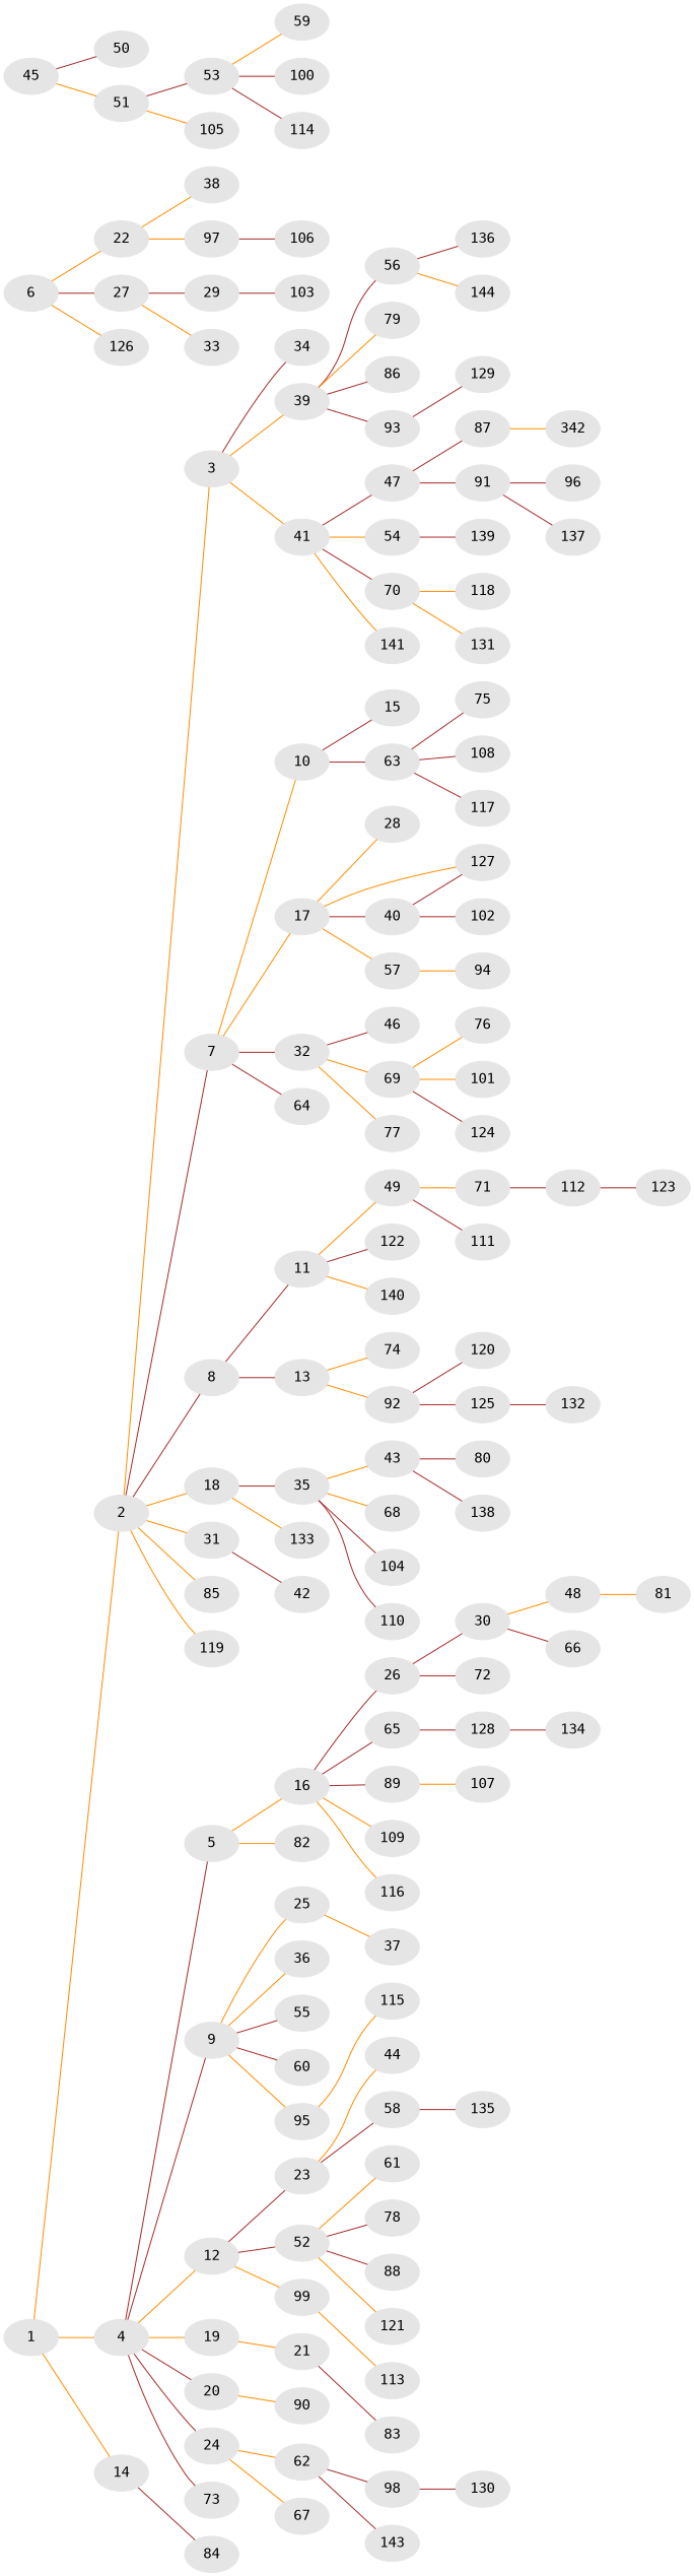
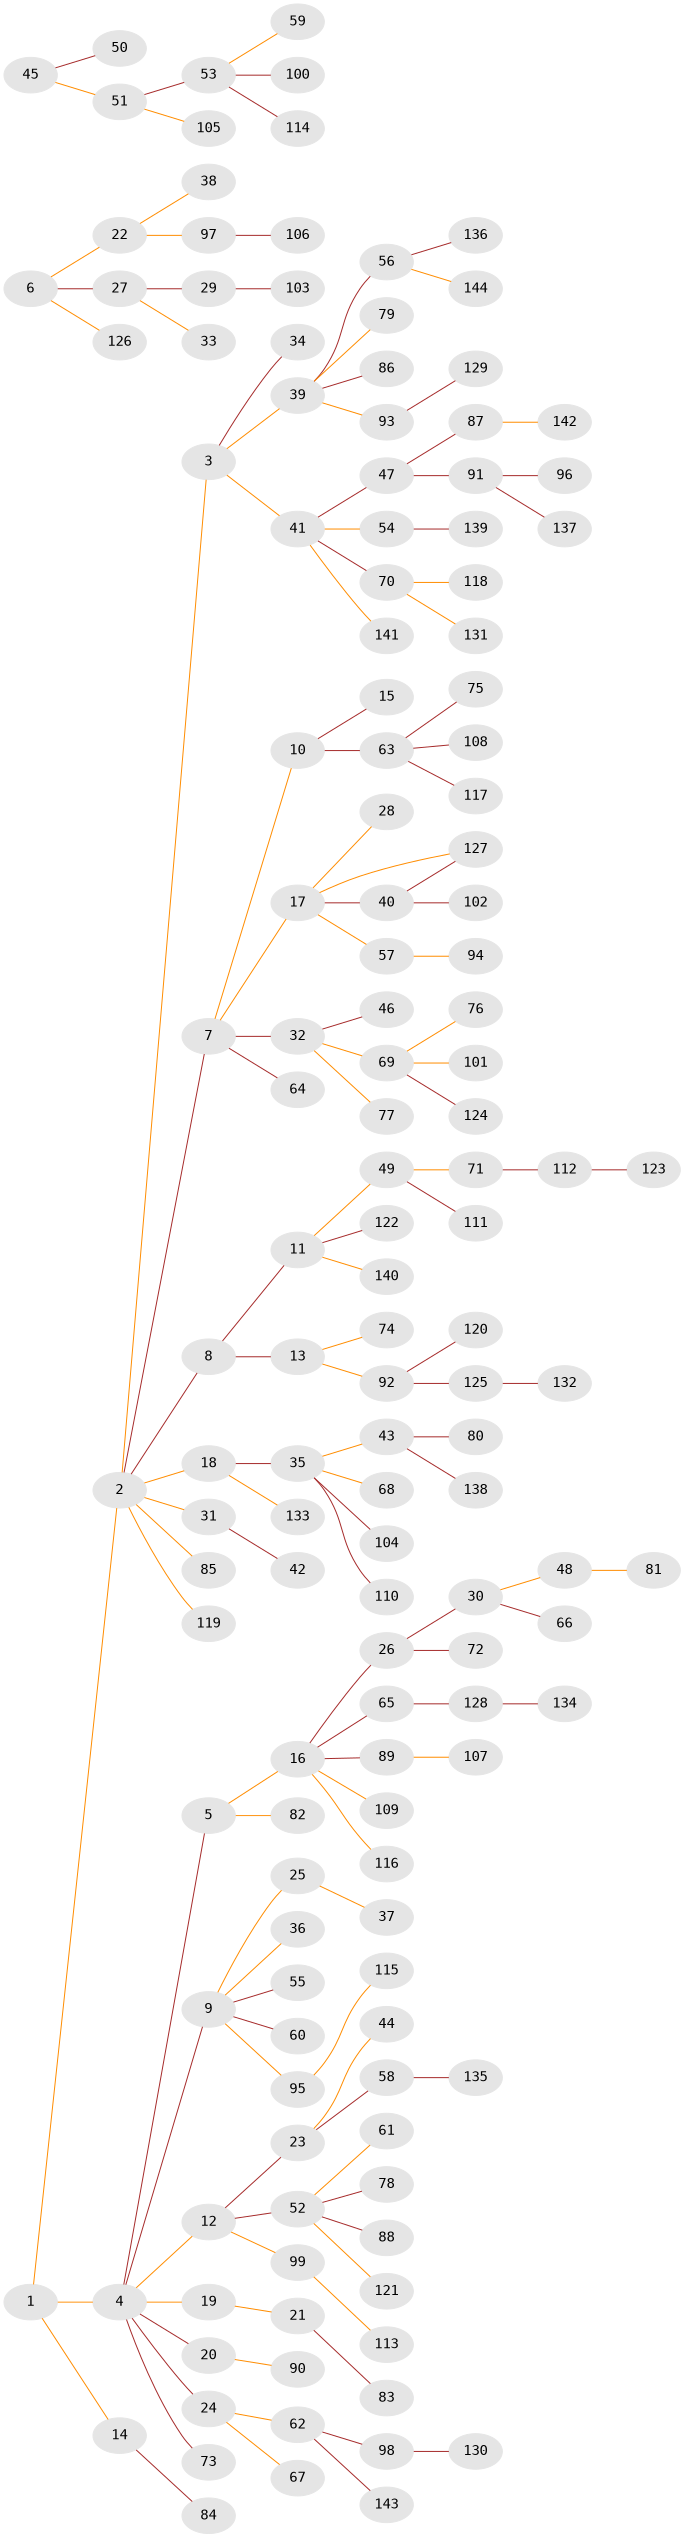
  graph {
    fontname="DejaVu Sans Mono"
    rankdir=LR
    node [color=gray90 fontname="DejaVu Sans Mono" style=filled]
    edge [color=brown fontname="DejaVu Sans Mono"]
    1
    2
    4
    14
    3
    7
    8
    18
    31
    85
    119
    5
    9
    12
    19
    20
    24
    73
    84
    34
    39
    41
    6
    22
    27
    126
    10
    17
    32
    64
    11
    13
    35
    133
    42
    56
    79
    86
    93
    47
    54
    70
    141
    16
    82
    25
    36
    55
    60
    95
    23
    52
    99
    21
    90
    62
    67
    26
    65
    89
    109
    116
    38
    97
    29
    33
    15
    63
    28
    40
    57
    127
    46
    69
    77
    49
    122
    140
    74
    92
    37
    115
    75
    108
    117
    71
    111
    44
    58
    61
    78
    88
    121
    113
    120
    125
    30
    72
    128
    107
    102
    45
    50
    51
    94
    43
    68
    104
    110
    83
    106
    135
    98
    143
    48
    66
    103
    81
    76
    101
    124
    80
    138
    136
    144
    129
    87
    91
    139
    118
    131
    53
    105
-   142 [label=342]
+   142
    96
    137
    112
    59
    100
    114
    130
    134
    123
    132
    1 -- 2 [color=darkorange]
    1 -- 4 [color=darkorange]
    1 -- 14 [color=darkorange]
    2 -- 3 [color=darkorange]
    2 -- 7
    2 -- 8
    2 -- 18 [color=darkorange]
    2 -- 31 [color=darkorange]
    2 -- 85 [color=darkorange]
    2 -- 119 [color=darkorange]
    4 -- 5
    4 -- 9
    4 -- 12 [color=darkorange]
    4 -- 19 [color=darkorange]
    4 -- 20
    4 -- 24
    4 -- 73
    14 -- 84
    3 -- 34
    3 -- 39 [color=darkorange]
    3 -- 41 [color=darkorange]
    7 -- 10 [color=darkorange]
    7 -- 17 [color=darkorange]
    7 -- 32
    7 -- 64
    8 -- 11
    8 -- 13
    18 -- 35
    18 -- 133 [color=darkorange]
    31 -- 42
    5 -- 16 [color=darkorange]
    5 -- 82 [color=darkorange]
    9 -- 25 [color=darkorange]
    9 -- 36 [color=darkorange]
    9 -- 55
    9 -- 60
    9 -- 95 [color=darkorange]
    12 -- 23
    12 -- 52
    12 -- 99 [color=darkorange]
    19 -- 21 [color=darkorange]
    20 -- 90 [color=darkorange]
    24 -- 62 [color=darkorange]
    24 -- 67 [color=darkorange]
    39 -- 56
    39 -- 79 [color=darkorange]
    39 -- 86
-   39 -- 93
+   39 -- 93 [color=darkorange]
    41 -- 47
    41 -- 54 [color=darkorange]
    41 -- 70
    41 -- 141 [color=darkorange]
    6 -- 22 [color=darkorange]
    6 -- 27
    6 -- 126 [color=darkorange]
    22 -- 38 [color=darkorange]
    22 -- 97 [color=darkorange]
    27 -- 29
    27 -- 33 [color=darkorange]
    10 -- 15
    10 -- 63
    17 -- 28 [color=darkorange]
    17 -- 40
    17 -- 57 [color=darkorange]
    17 -- 127 [color=darkorange]
    32 -- 46
    32 -- 69 [color=darkorange]
    32 -- 77 [color=darkorange]
    11 -- 49 [color=darkorange]
    11 -- 122
    11 -- 140 [color=darkorange]
    13 -- 74 [color=darkorange]
    13 -- 92 [color=darkorange]
    35 -- 43 [color=darkorange]
    35 -- 68 [color=darkorange]
    35 -- 104
    35 -- 110
    56 -- 136
    56 -- 144 [color=darkorange]
    93 -- 129
    47 -- 87
    47 -- 91
    54 -- 139
    70 -- 118 [color=darkorange]
    70 -- 131 [color=darkorange]
    16 -- 26
    16 -- 65
    16 -- 89
    16 -- 109 [color=darkorange]
    16 -- 116 [color=darkorange]
    25 -- 37 [color=darkorange]
    95 -- 115 [color=darkorange]
    23 -- 44 [color=darkorange]
    23 -- 58
    52 -- 61 [color=darkorange]
    52 -- 78
    52 -- 88
    52 -- 121 [color=darkorange]
    99 -- 113 [color=darkorange]
    21 -- 83
    62 -- 98
    62 -- 143
    26 -- 30
    26 -- 72
    65 -- 128
    89 -- 107 [color=darkorange]
    97 -- 106
    29 -- 103
    63 -- 75
    63 -- 108
    63 -- 117
    40 -- 127
    40 -- 102
    57 -- 94 [color=darkorange]
    69 -- 76 [color=darkorange]
    69 -- 101 [color=darkorange]
    69 -- 124
    49 -- 71 [color=darkorange]
    49 -- 111
    92 -- 120
    92 -- 125
    71 -- 112
    58 -- 135
    125 -- 132
    30 -- 48 [color=darkorange]
    30 -- 66
    128 -- 134
    45 -- 50
    45 -- 51 [color=darkorange]
    51 -- 53
    51 -- 105 [color=darkorange]
    43 -- 80
    43 -- 138
    98 -- 130
    48 -- 81 [color=darkorange]
    87 -- 142 [color=darkorange]
    91 -- 96
    91 -- 137
    53 -- 59 [color=darkorange]
    53 -- 100
    53 -- 114
    112 -- 123
  }
